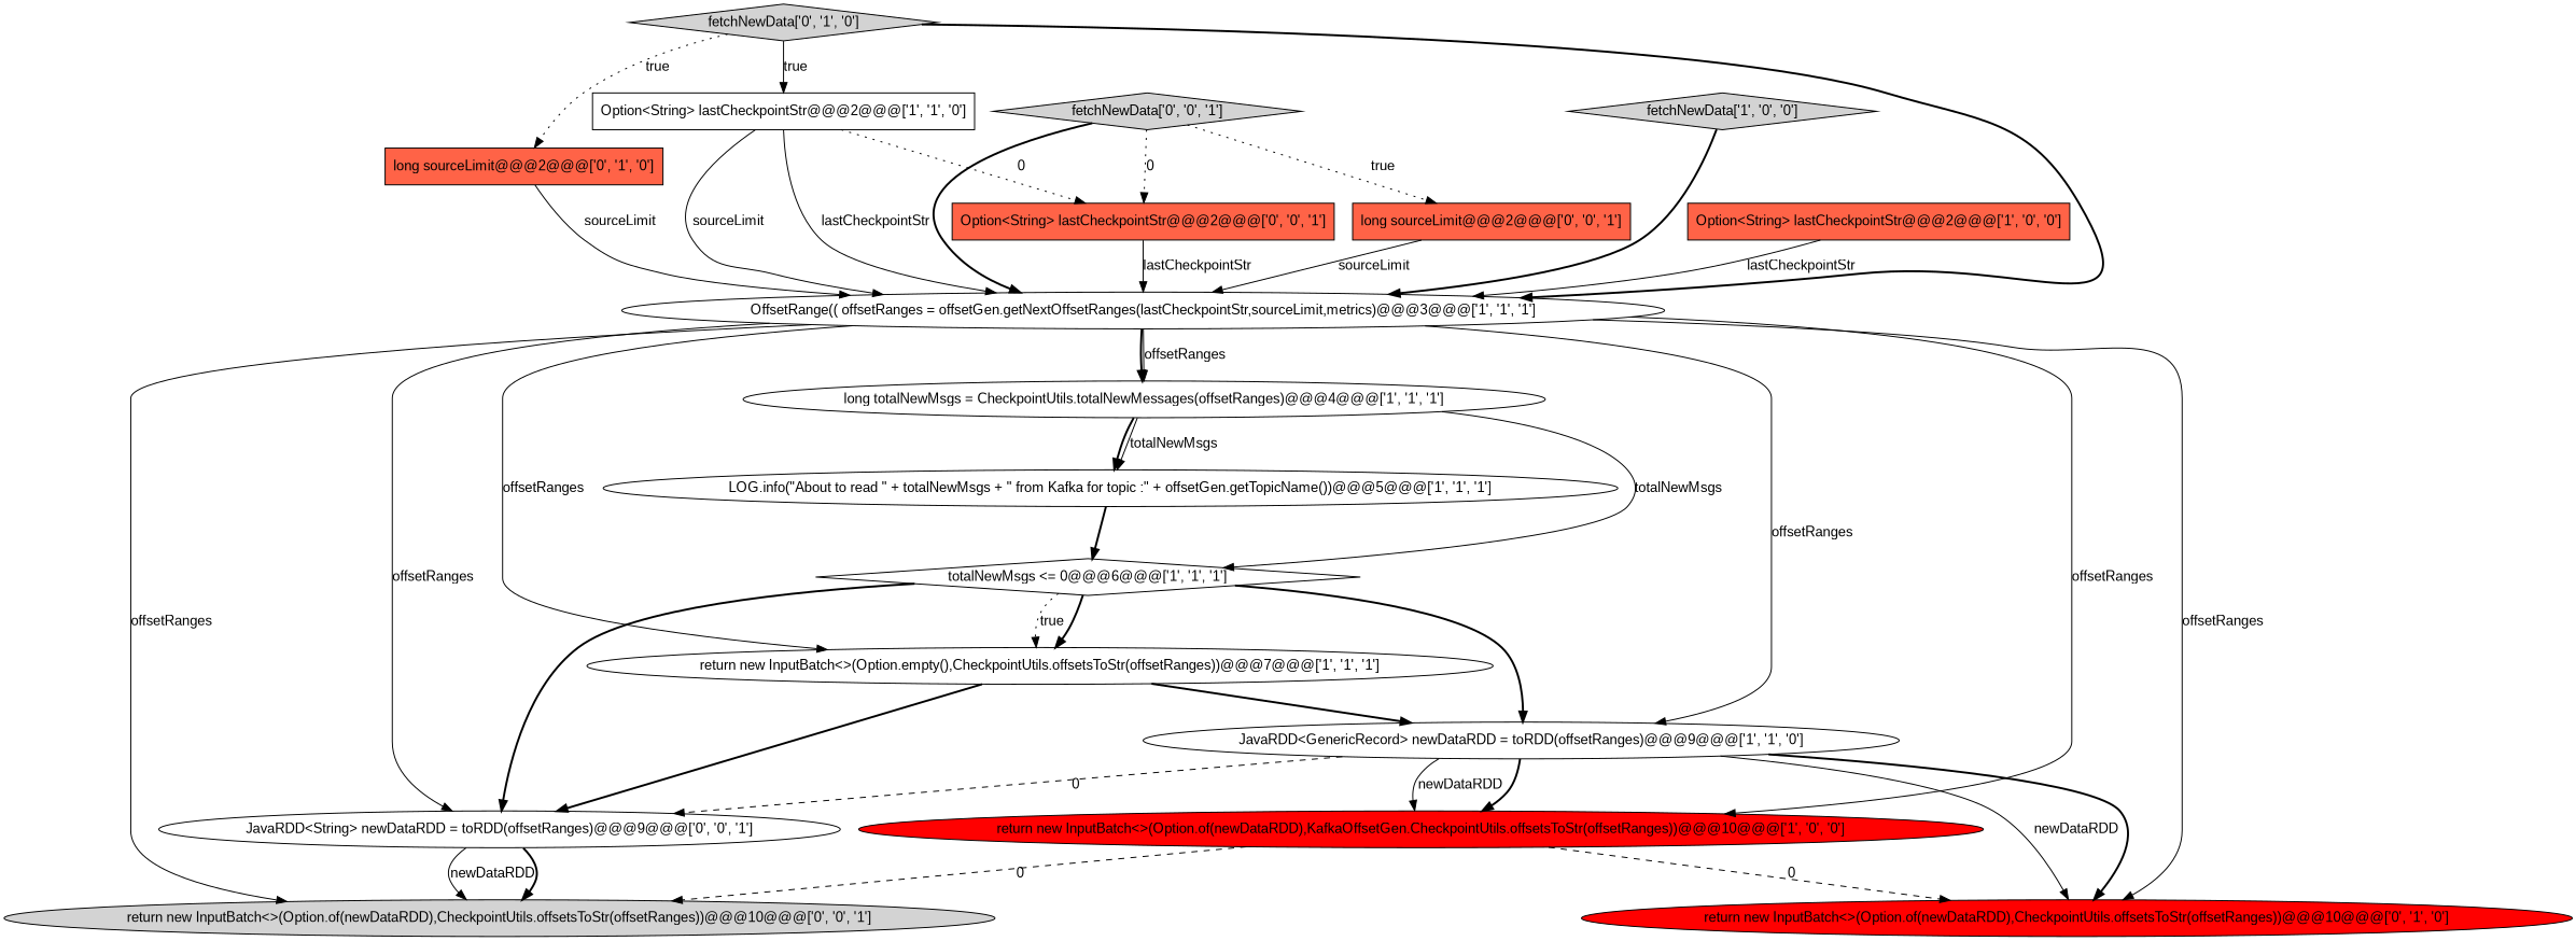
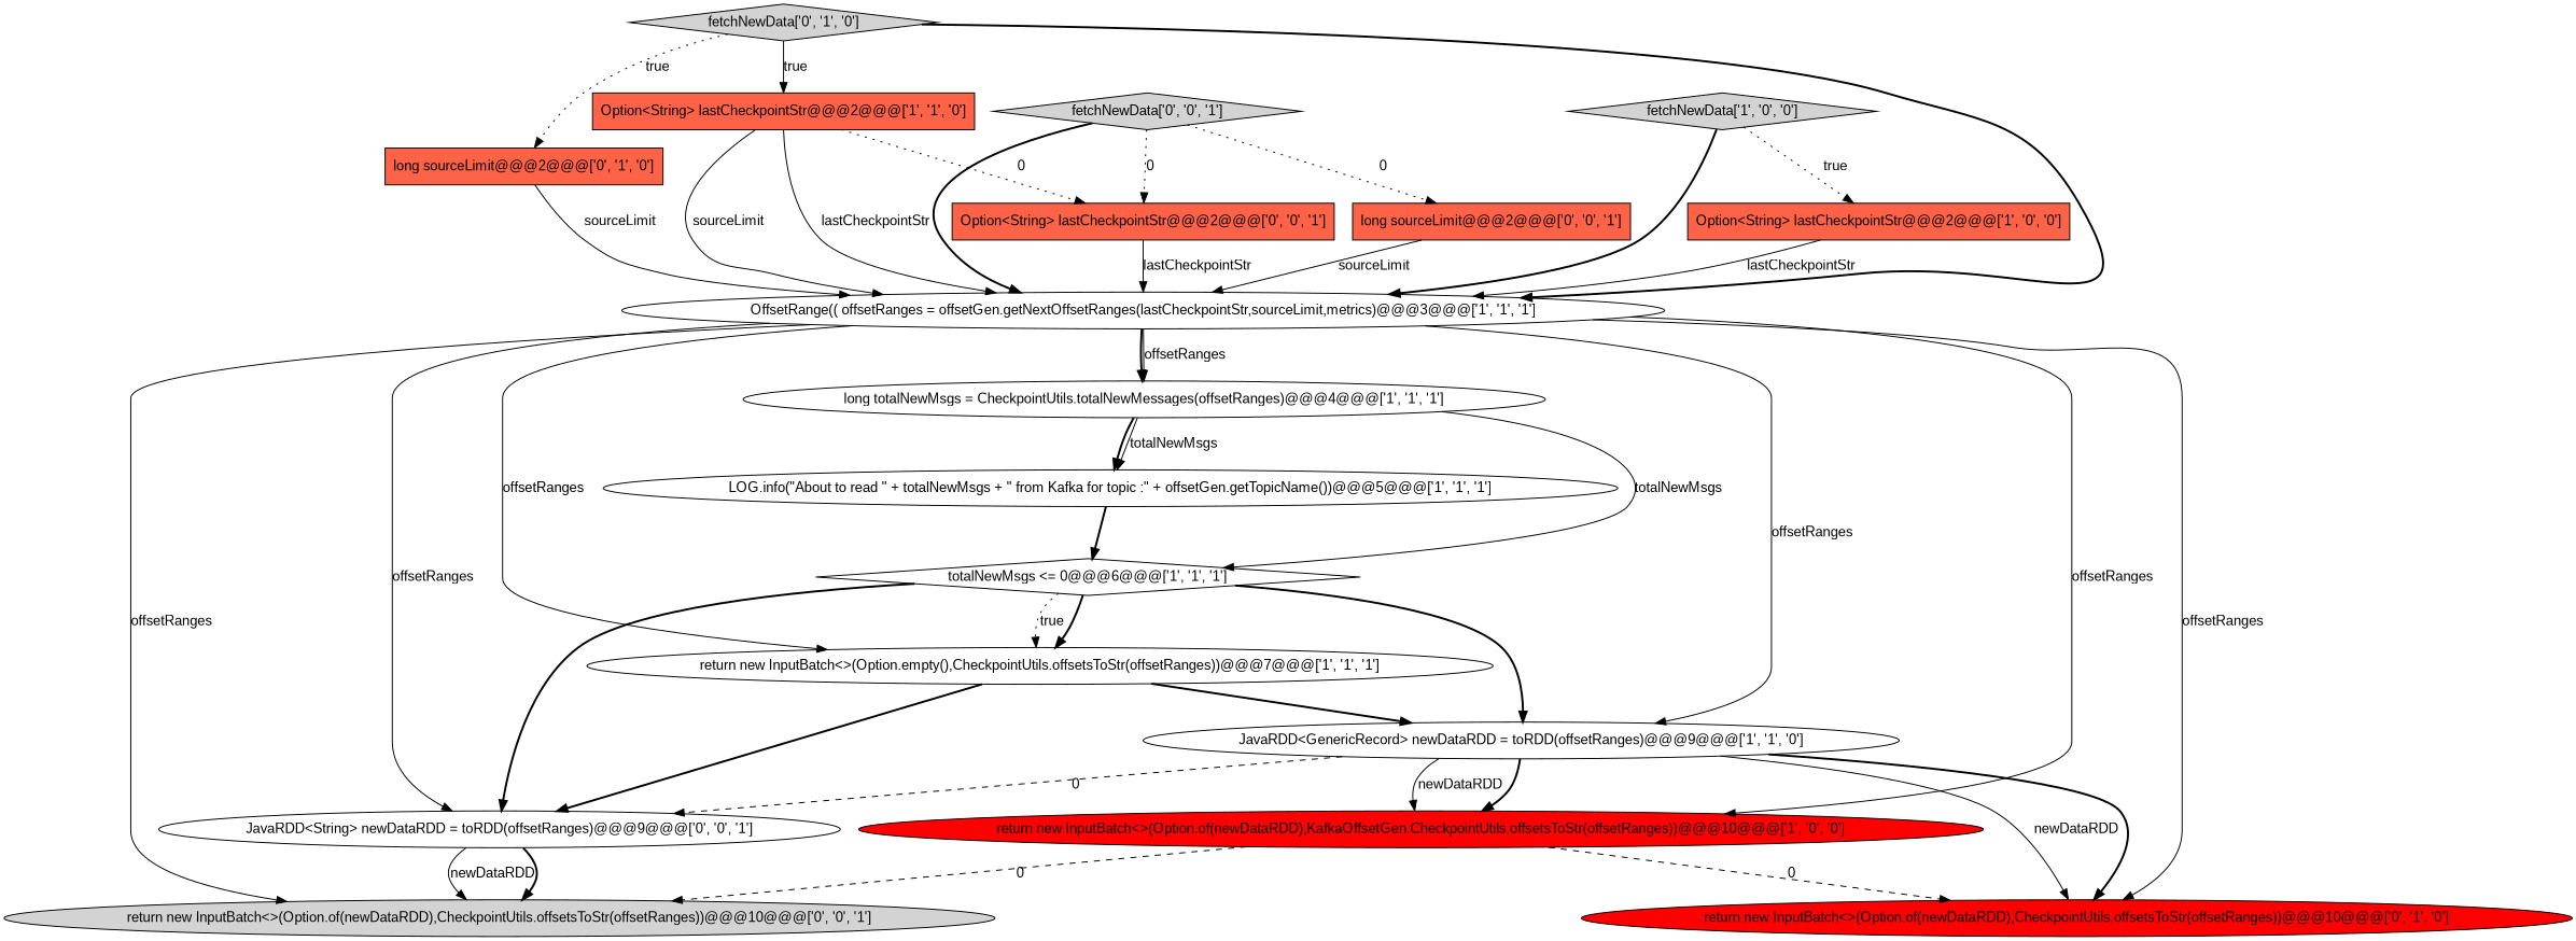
  digraph {
    fontname="Liberation Sans"
    node [fillcolor=white fontname="Liberation Sans" shape=ellipse style=filled]
    edge [fontname="Liberation Sans" style=solid]
    n1 [fillcolor=tomato label="long sourceLimit@@@2@@@['0', '0', '1']" shape=box]
    n2 [label="OffsetRange(( offsetRanges = offsetGen.getNextOffsetRanges(lastCheckpointStr,sourceLimit,metrics)@@@3@@@['1', '1', '1']"]
    n3 [fillcolor=red label="return new InputBatch<>(Option.of(newDataRDD),KafkaOffsetGen.CheckpointUtils.offsetsToStr(offsetRanges))@@@10@@@['1', '0', '0']"]
    n4 [fillcolor=lightgray label="return new InputBatch<>(Option.of(newDataRDD),CheckpointUtils.offsetsToStr(offsetRanges))@@@10@@@['0', '0', '1']"]
    n5 [fillcolor=red label="return new InputBatch<>(Option.of(newDataRDD),CheckpointUtils.offsetsToStr(offsetRanges))@@@10@@@['0', '1', '0']"]
    n6 [label="JavaRDD<String> newDataRDD = toRDD(offsetRanges)@@@9@@@['0', '0', '1']"]
    n7 [label="JavaRDD<GenericRecord> newDataRDD = toRDD(offsetRanges)@@@9@@@['1', '1', '0']"]
    n8 [label="long totalNewMsgs = CheckpointUtils.totalNewMessages(offsetRanges)@@@4@@@['1', '1', '1']"]
    n9 [label="return new InputBatch<>(Option.empty(),CheckpointUtils.offsetsToStr(offsetRanges))@@@7@@@['1', '1', '1']"]
    n10 [fillcolor=tomato label="long sourceLimit@@@2@@@['0', '1', '0']" shape=box]
    n11 [label="totalNewMsgs <= 0@@@6@@@['1', '1', '1']" shape=diamond]
    n12 [label="LOG.info(\"About to read \" + totalNewMsgs + \" from Kafka for topic :\" + offsetGen.getTopicName())@@@5@@@['1', '1', '1']"]
-   n13 [label="Option<String> lastCheckpointStr@@@2@@@['1', '1', '0']" shape=box]
+   n13 [fillcolor=tomato label="Option<String> lastCheckpointStr@@@2@@@['1', '1', '0']" shape=box]
    n14 [fillcolor=tomato label="Option<String> lastCheckpointStr@@@2@@@['0', '0', '1']" shape=box]
    n15 [fillcolor=tomato label="Option<String> lastCheckpointStr@@@2@@@['1', '0', '0']" shape=box]
    n16 [fillcolor=lightgray label="fetchNewData['0', '1', '0']" shape=diamond]
    n17 [fillcolor=lightgray label="fetchNewData['1', '0', '0']" shape=diamond]
    n18 [fillcolor=lightgray label="fetchNewData['0', '0', '1']" shape=diamond]
    n1 -> n2 [label=sourceLimit]
    n2 -> n3 [label=offsetRanges]
    n2 -> n4 [label=offsetRanges]
    n2 -> n5 [label=offsetRanges]
    n2 -> n6 [label=offsetRanges]
    n2 -> n7 [label=offsetRanges]
    n2 -> n8 [label=offsetRanges]
    n2 -> n8 [style=bold]
    n2 -> n9 [label=offsetRanges]
    n3 -> n4 [label=0 style=dashed]
    n3 -> n5 [label=0 style=dashed]
    n6 -> n4 [label=newDataRDD]
    n6 -> n4 [style=bold]
    n7 -> n3 [style=bold]
    n7 -> n3 [label=newDataRDD]
    n7 -> n5 [label=newDataRDD]
    n7 -> n5 [style=bold]
    n7 -> n6 [label=0 style=dashed]
    n8 -> n11 [label=totalNewMsgs]
    n8 -> n12 [style=bold]
    n8 -> n12 [label=totalNewMsgs]
    n9 -> n6 [style=bold]
    n9 -> n7 [style=bold]
    n10 -> n2 [label=sourceLimit]
    n11 -> n6 [style=bold]
    n11 -> n7 [style=bold]
    n11 -> n9 [style=bold]
    n11 -> n9 [label=true style=dotted]
    n12 -> n11 [style=bold]
    n13 -> n2 [label=sourceLimit]
    n13 -> n2 [label=lastCheckpointStr]
    n13 -> n14 [label=0 style=dotted]
    n14 -> n2 [label=lastCheckpointStr]
    n15 -> n2 [label=lastCheckpointStr]
    n16 -> n2 [style=bold]
    n16 -> n10 [label=true style=dotted]
    n16 -> n13 [label=true]
    n17 -> n2 [style=bold]
-   n18 -> n1 [label=true style=dotted]
+   n17 -> n15 [label=true style=dotted]
+   n18 -> n1 [label=0 style=dotted]
    n18 -> n2 [style=bold]
    n18 -> n14 [label=0 style=dotted]
  }
